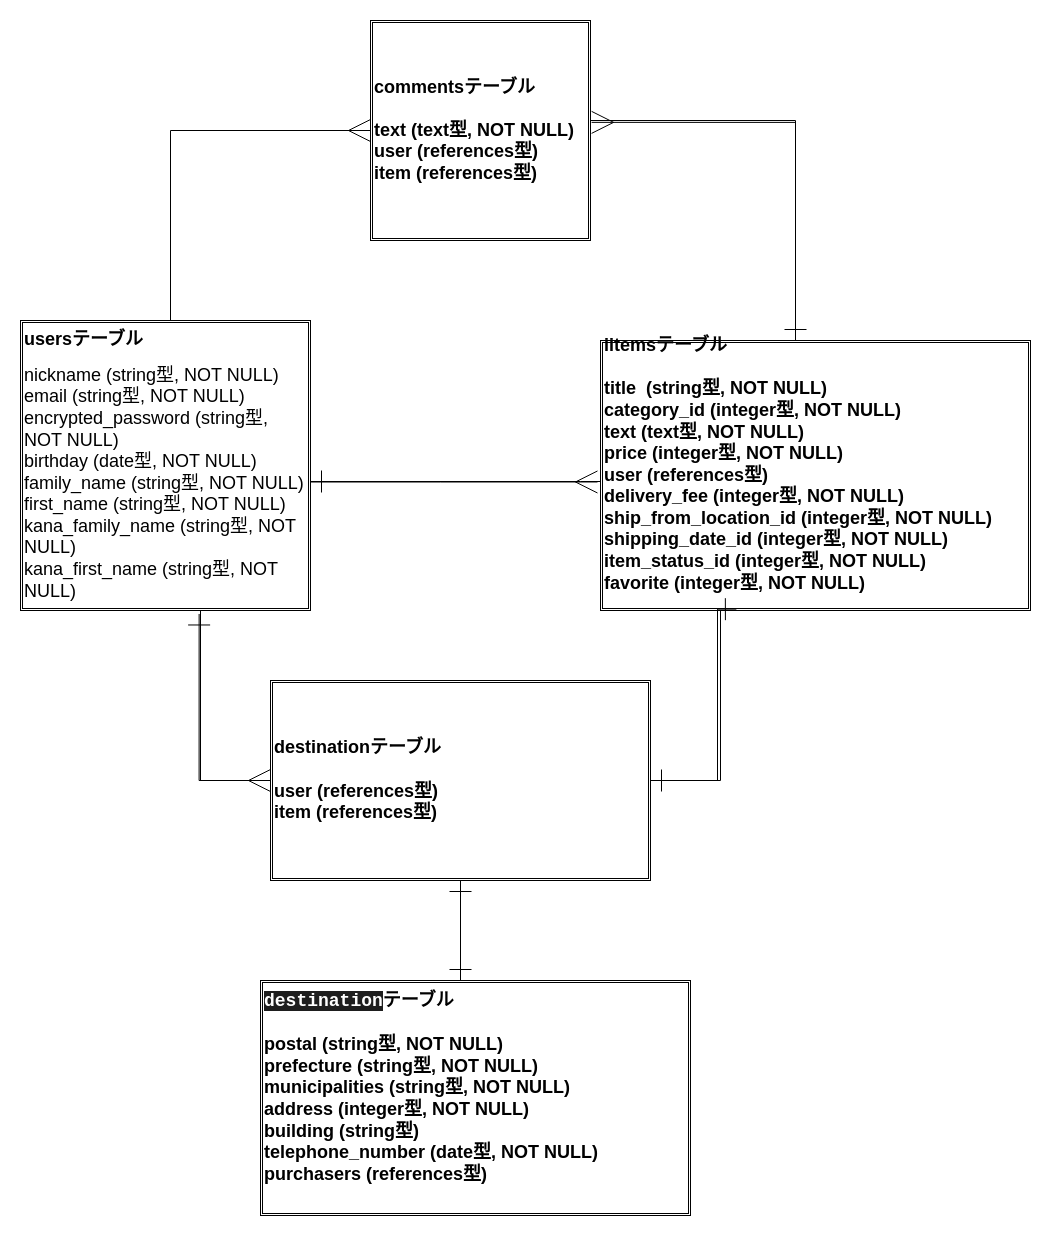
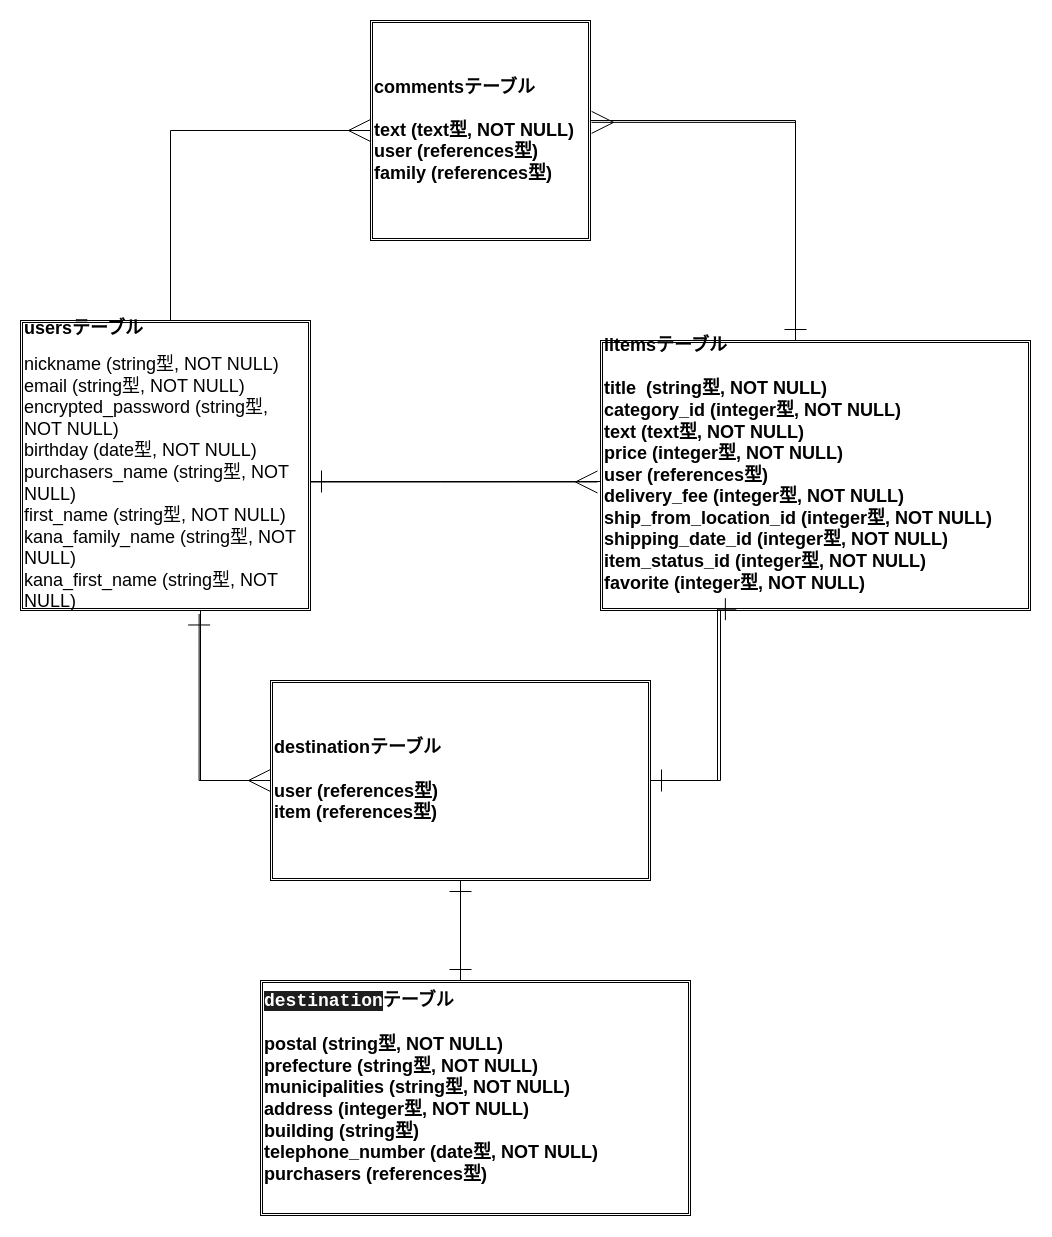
  <mxCell id="0" />
  <mxCell id="1" parent="0" />
  <mxCell id="2" style="edgeStyle=orthogonalEdgeStyle;sketch=0;orthogonalLoop=1;jettySize=auto;html=1;endArrow=ERmany;endFill=0;rounded=0;startSize=6;endSize=20;" parent="1" source="5" edge="1"><mxGeometry relative="1" as="geometry"><mxPoint x="370" y="130" as="targetPoint" /><Array as="points"><mxPoint x="170" y="130" /></Array></mxGeometry></mxCell>
  <mxCell id="3" style="edgeStyle=orthogonalEdgeStyle;rounded=0;orthogonalLoop=1;jettySize=auto;html=1;endArrow=ERmany;endFill=0;endSize=20;strokeWidth=1;entryX=0;entryY=0.5;entryDx=0;entryDy=0;" edge="1" parent="1" source="5" target="17"><mxGeometry relative="1" as="geometry"><mxPoint x="165" y="790" as="targetPoint" /><Array as="points"><mxPoint x="200" y="780" /></Array></mxGeometry></mxCell>
  <mxCell id="4" style="edgeStyle=orthogonalEdgeStyle;rounded=0;orthogonalLoop=1;jettySize=auto;html=1;entryX=0.524;entryY=1.007;entryDx=0;entryDy=0;entryPerimeter=0;endArrow=ERmany;endFill=0;endSize=20;strokeWidth=1;" edge="1" parent="1" source="5" target="9"><mxGeometry relative="1" as="geometry"><Array as="points"><mxPoint x="440" y="481" /></Array></mxGeometry></mxCell>
- <mxCell id="5" value="&lt;div&gt;&lt;b style=&quot;font-size: 18px&quot;&gt;usersテーブル&lt;/b&gt;&lt;/div&gt;&lt;font&gt;&lt;div&gt;&lt;br&gt;&lt;/div&gt;&lt;span style=&quot;font-size: 18px&quot;&gt;&lt;div&gt;&lt;span&gt;nickname (string型, NOT NULL)&lt;/span&gt;&lt;/div&gt;&lt;/span&gt;&lt;span style=&quot;font-size: 18px&quot;&gt;&lt;div&gt;&lt;span&gt;email (string型, NOT NULL)&lt;/span&gt;&lt;/div&gt;&lt;/span&gt;&lt;span style=&quot;font-size: 18px&quot;&gt;&lt;div&gt;&lt;span&gt;encrypted_password (string型, NOT NULL)&lt;/span&gt;&lt;/div&gt;&lt;/span&gt;&lt;div&gt;&lt;span style=&quot;font-size: 18px&quot;&gt;birthday (date型, NOT NULL)&lt;/span&gt;&lt;/div&gt;&lt;div&gt;&lt;span style=&quot;font-size: 18px&quot;&gt;family_name (string型, NOT NULL)&lt;/span&gt;&lt;/div&gt;&lt;div&gt;&lt;span style=&quot;font-size: 18px&quot;&gt;first_name (string型, NOT NULL)&lt;/span&gt;&lt;/div&gt;&lt;div&gt;&lt;span style=&quot;font-size: 18px&quot;&gt;kana_family_name (string型, NOT NULL)&lt;/span&gt;&lt;/div&gt;&lt;div&gt;&lt;span style=&quot;font-size: 18px&quot;&gt;kana_first_name (string型, NOT NULL)&lt;/span&gt;&lt;/div&gt;&lt;/font&gt;" style="shape=ext;double=1;whiteSpace=wrap;html=1;aspect=fixed;align=left;" parent="1" vertex="1"><mxGeometry x="20" y="320" width="290" height="290" as="geometry" /></mxCell>
+ <mxCell id="5" value="&lt;div&gt;&lt;b style=&quot;font-size: 18px&quot;&gt;usersテーブル&lt;/b&gt;&lt;/div&gt;&lt;font&gt;&lt;div&gt;&lt;br&gt;&lt;/div&gt;&lt;span style=&quot;font-size: 18px&quot;&gt;&lt;div&gt;&lt;span&gt;nickname (string型, NOT NULL)&lt;/span&gt;&lt;/div&gt;&lt;/span&gt;&lt;span style=&quot;font-size: 18px&quot;&gt;&lt;div&gt;&lt;span&gt;email (string型, NOT NULL)&lt;/span&gt;&lt;/div&gt;&lt;/span&gt;&lt;span style=&quot;font-size: 18px&quot;&gt;&lt;div&gt;&lt;span&gt;encrypted_password (string型, NOT NULL)&lt;/span&gt;&lt;/div&gt;&lt;/span&gt;&lt;div&gt;&lt;span style=&quot;font-size: 18px&quot;&gt;birthday (date型, NOT NULL)&lt;/span&gt;&lt;/div&gt;&lt;div&gt;&lt;span style=&quot;font-size: 18px&quot;&gt;purchasers_name (string型, NOT NULL)&lt;/span&gt;&lt;/div&gt;&lt;div&gt;&lt;span style=&quot;font-size: 18px&quot;&gt;first_name (string型, NOT NULL)&lt;/span&gt;&lt;/div&gt;&lt;div&gt;&lt;span style=&quot;font-size: 18px&quot;&gt;kana_family_name (string型, NOT NULL)&lt;/span&gt;&lt;/div&gt;&lt;div&gt;&lt;span style=&quot;font-size: 18px&quot;&gt;kana_first_name (string型, NOT NULL)&lt;/span&gt;&lt;/div&gt;&lt;/font&gt;" style="shape=ext;double=1;whiteSpace=wrap;html=1;aspect=fixed;align=left;" parent="1" vertex="1"><mxGeometry x="20" y="320" width="290" height="290" as="geometry" /></mxCell>
  <mxCell id="6" style="edgeStyle=orthogonalEdgeStyle;rounded=0;sketch=0;orthogonalLoop=1;jettySize=auto;html=1;startSize=6;endArrow=ERmany;endFill=0;endSize=20;targetPerimeterSpacing=0;strokeWidth=1;entryX=1.005;entryY=0.463;entryDx=0;entryDy=0;entryPerimeter=0;" parent="1" source="9" target="11" edge="1"><mxGeometry relative="1" as="geometry"><mxPoint x="795" y="100" as="targetPoint" /><Array as="points"><mxPoint x="795" y="122" /></Array></mxGeometry></mxCell>
  <mxCell id="7" style="edgeStyle=orthogonalEdgeStyle;rounded=0;orthogonalLoop=1;jettySize=auto;html=1;endArrow=ERone;endFill=0;strokeWidth=1;endSize=20;" edge="1" parent="1" source="9"><mxGeometry relative="1" as="geometry"><mxPoint x="310" y="481" as="targetPoint" /><Array as="points"><mxPoint x="580" y="481" /><mxPoint x="580" y="481" /></Array></mxGeometry></mxCell>
  <mxCell id="8" style="edgeStyle=orthogonalEdgeStyle;rounded=0;orthogonalLoop=1;jettySize=auto;html=1;endArrow=ERone;endFill=0;endSize=20;strokeWidth=1;entryX=1;entryY=0.5;entryDx=0;entryDy=0;" edge="1" parent="1" source="9" target="17"><mxGeometry relative="1" as="geometry"><mxPoint x="785" y="790" as="targetPoint" /><Array as="points"><mxPoint x="720" y="780" /></Array></mxGeometry></mxCell>
  <mxCell id="9" value="&lt;font size=&quot;1&quot;&gt;&lt;b style=&quot;font-size: 18px&quot;&gt;iitemsテーブル&lt;br&gt;&lt;br&gt;title&amp;nbsp; (string型, NOT NULL)&lt;br&gt;category_id (integer型, NOT NULL)&lt;br&gt;&lt;/b&gt;&lt;/font&gt;&lt;b style=&quot;font-size: 18px&quot;&gt;text (text型, NOT NULL)&lt;/b&gt;&lt;font size=&quot;1&quot;&gt;&lt;b style=&quot;font-size: 18px&quot;&gt;&lt;br&gt;price (integer型, NOT NULL)&lt;br&gt;user (references型)&lt;br&gt;delivery_fee (integer型, NOT NULL)&lt;br&gt;ship_from_location_id (integer型, NOT NULL)&lt;br&gt;shipping_date_id (integer型, NOT NULL)&lt;br&gt;item_status_id (integer型, NOT NULL)&lt;br&gt;&lt;/b&gt;&lt;/font&gt;&lt;b style=&quot;font-size: 18px&quot;&gt;favorite (integer型, NOT NULL)&lt;br&gt;&lt;/b&gt;&lt;font size=&quot;1&quot;&gt;&lt;b style=&quot;font-size: 18px&quot;&gt;&lt;br&gt;&lt;/b&gt;&lt;/font&gt;" style="shape=ext;double=1;rounded=0;whiteSpace=wrap;html=1;align=left;direction=south;" parent="1" vertex="1"><mxGeometry x="600" y="340" width="430" height="270" as="geometry" /></mxCell>
  <mxCell id="10" style="edgeStyle=orthogonalEdgeStyle;rounded=0;sketch=0;orthogonalLoop=1;jettySize=auto;html=1;startSize=6;endArrow=ERone;endFill=0;endSize=20;targetPerimeterSpacing=0;strokeWidth=1;exitX=1;exitY=0.5;exitDx=0;exitDy=0;" parent="1" source="11" target="9" edge="1"><mxGeometry relative="1" as="geometry"><mxPoint x="650" y="120" as="sourcePoint" /><Array as="points"><mxPoint x="590" y="120" /><mxPoint x="795" y="120" /></Array></mxGeometry></mxCell>
- <mxCell id="11" value="&lt;b&gt;&lt;font style=&quot;font-size: 18px&quot;&gt;commentsテーブル&lt;br&gt;&lt;br&gt;text (text型, NOT NULL)&lt;br&gt;user (references型)&lt;br&gt;item (references型)&lt;br&gt;&lt;/font&gt;&lt;/b&gt;" style="shape=ext;double=1;whiteSpace=wrap;html=1;aspect=fixed;align=left;" parent="1" vertex="1"><mxGeometry x="370" y="20" width="220" height="220" as="geometry" /></mxCell>
+ <mxCell id="11" value="&lt;b&gt;&lt;font style=&quot;font-size: 18px&quot;&gt;commentsテーブル&lt;br&gt;&lt;br&gt;text (text型, NOT NULL)&lt;br&gt;user (references型)&lt;br&gt;family (references型)&lt;br&gt;&lt;/font&gt;&lt;/b&gt;" style="shape=ext;double=1;whiteSpace=wrap;html=1;aspect=fixed;align=left;" parent="1" vertex="1"><mxGeometry x="370" y="20" width="220" height="220" as="geometry" /></mxCell>
  <mxCell id="12" style="edgeStyle=orthogonalEdgeStyle;rounded=0;orthogonalLoop=1;jettySize=auto;html=1;endArrow=ERone;endFill=0;endSize=20;strokeWidth=1;" edge="1" parent="1" source="13"><mxGeometry relative="1" as="geometry"><mxPoint x="460" y="880" as="targetPoint" /><Array as="points"><mxPoint x="460" y="920" /></Array></mxGeometry></mxCell>
  <mxCell id="13" value="&lt;b&gt;&lt;font style=&quot;font-size: 18px&quot;&gt;&lt;font color=&quot;#ffffff&quot; face=&quot;menlo, monaco, courier new, monospace&quot;&gt;&lt;span style=&quot;background-color: rgb(30 , 30 , 30)&quot;&gt;destination&lt;/span&gt;&lt;/font&gt;テーブル&lt;br&gt;&lt;br&gt;postal (string型, NOT NULL)&lt;br&gt;prefecture (string型, NOT NULL)&lt;br&gt;municipalities (string型, NOT NULL)&lt;br&gt;address (integer型, NOT NULL)&lt;br&gt;building (string型)&lt;br&gt;telephone_number (date型, NOT NULL)&lt;br&gt;purchasers (references型)&lt;br&gt;&lt;br&gt;&lt;/font&gt;&lt;/b&gt;" style="shape=ext;double=1;rounded=0;whiteSpace=wrap;html=1;align=left;" parent="1" vertex="1"><mxGeometry x="260" y="980" width="430" height="235" as="geometry" /></mxCell>
  <mxCell id="14" style="edgeStyle=orthogonalEdgeStyle;rounded=0;orthogonalLoop=1;jettySize=auto;html=1;endArrow=ERone;endFill=0;endSize=20;strokeWidth=1;entryX=0.995;entryY=0.684;entryDx=0;entryDy=0;entryPerimeter=0;" edge="1" parent="1" source="17" target="9"><mxGeometry relative="1" as="geometry"><mxPoint x="730" y="780" as="targetPoint" /><Array as="points"><mxPoint x="717" y="780" /></Array></mxGeometry></mxCell>
  <mxCell id="15" style="edgeStyle=orthogonalEdgeStyle;rounded=0;orthogonalLoop=1;jettySize=auto;html=1;endArrow=ERone;endFill=0;endSize=20;strokeWidth=1;entryX=0.616;entryY=1.012;entryDx=0;entryDy=0;entryPerimeter=0;" edge="1" parent="1" source="17" target="5"><mxGeometry relative="1" as="geometry"><mxPoint x="190" y="780" as="targetPoint" /><Array as="points"><mxPoint x="199" y="780" /></Array></mxGeometry></mxCell>
  <mxCell id="16" style="edgeStyle=orthogonalEdgeStyle;rounded=0;orthogonalLoop=1;jettySize=auto;html=1;endArrow=ERone;endFill=0;endSize=20;strokeWidth=1;" edge="1" parent="1" source="17"><mxGeometry relative="1" as="geometry"><mxPoint x="460" y="980" as="targetPoint" /></mxGeometry></mxCell>
  <mxCell id="17" value="&lt;font style=&quot;font-size: 18px&quot;&gt;&lt;b&gt;destinationテーブル&lt;br&gt;&lt;br&gt;user (references型)&lt;br&gt;item (&lt;/b&gt;&lt;b&gt;references型)&lt;/b&gt;&lt;b&gt;&lt;br&gt;&lt;/b&gt;&lt;/font&gt;" style="shape=ext;double=1;rounded=0;whiteSpace=wrap;html=1;align=left;" vertex="1" parent="1"><mxGeometry x="270" y="680" width="380" height="200" as="geometry" /></mxCell>
